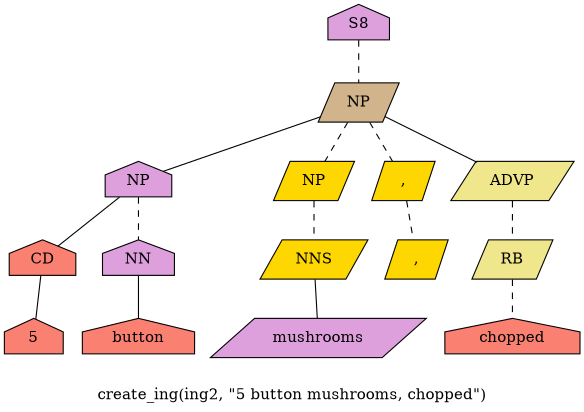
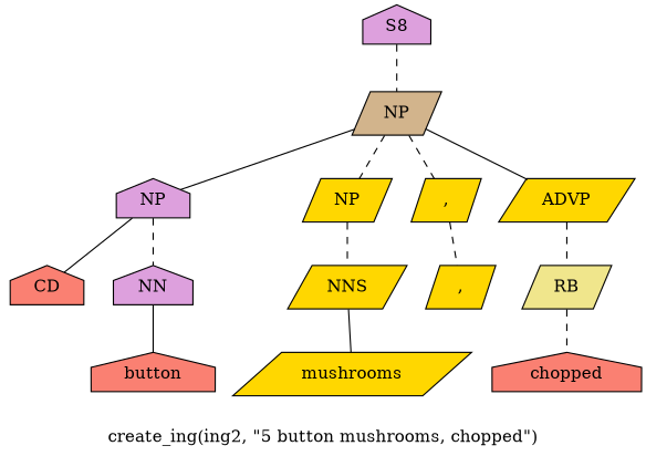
  graph {
    label="create_ing(ing2, \"5 button mushrooms, chopped\")"
    node [fillcolor=plum shape=parallelogram style=filled]
    edge [style=dashed]
    n1 [label=S8 shape=house]
    n2 [fillcolor=tan label=NP]
    n3 [label=NP shape=house]
    n4 [fillcolor=gold label=NP]
    n5 [fillcolor=gold label=","]
-   n6 [fillcolor=khaki label=ADVP]
+   n6 [fillcolor=gold label=ADVP]
    n7 [fillcolor=salmon label=CD shape=house]
    n8 [label=NN shape=house]
    n9 [fillcolor=gold label=NNS]
    n10 [fillcolor=gold label=","]
    n11 [fillcolor=khaki label=RB]
-   n12 [fillcolor=salmon label=5 shape=house]
    n13 [fillcolor=salmon label=button shape=house]
-   n14 [label=mushrooms]
+   n14 [fillcolor=gold label=mushrooms]
    n15 [fillcolor=salmon label=chopped shape=house]
    n1 -- n2
    n2 -- n3 [style=solid]
    n2 -- n4
    n2 -- n5
    n2 -- n6 [style=solid]
    n3 -- n7 [style=solid]
    n3 -- n8
    n4 -- n9
    n5 -- n10
    n6 -- n11
-   n7 -- n12 [style=solid]
    n8 -- n13 [style=solid]
    n9 -- n14 [style=solid]
    n11 -- n15
  }
